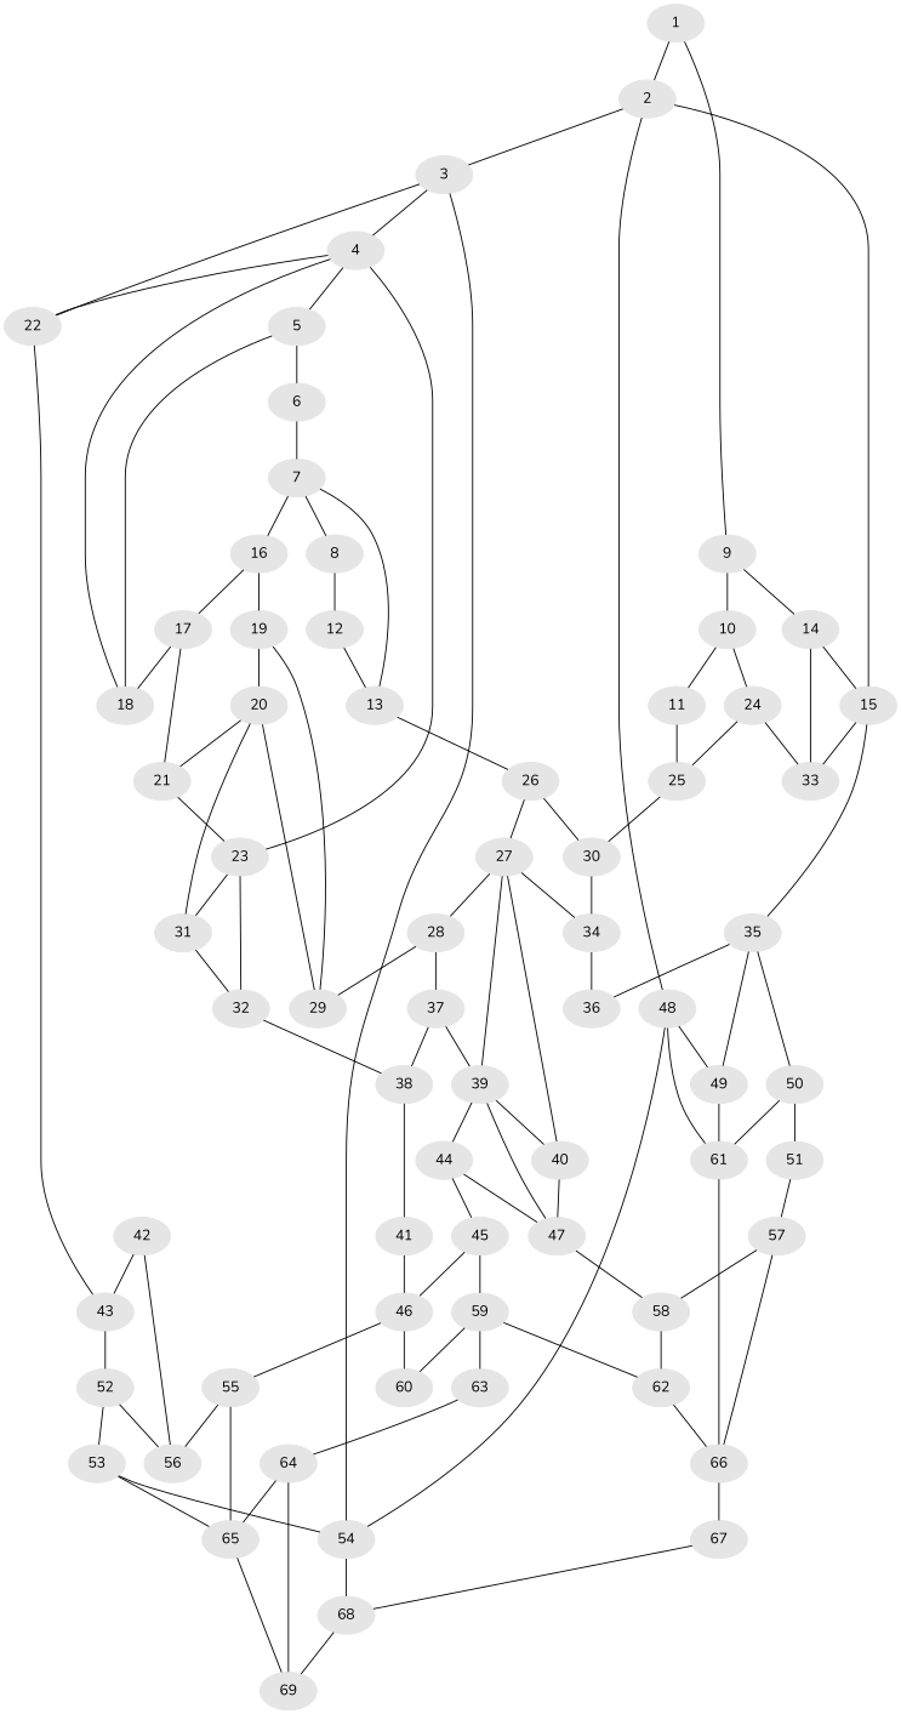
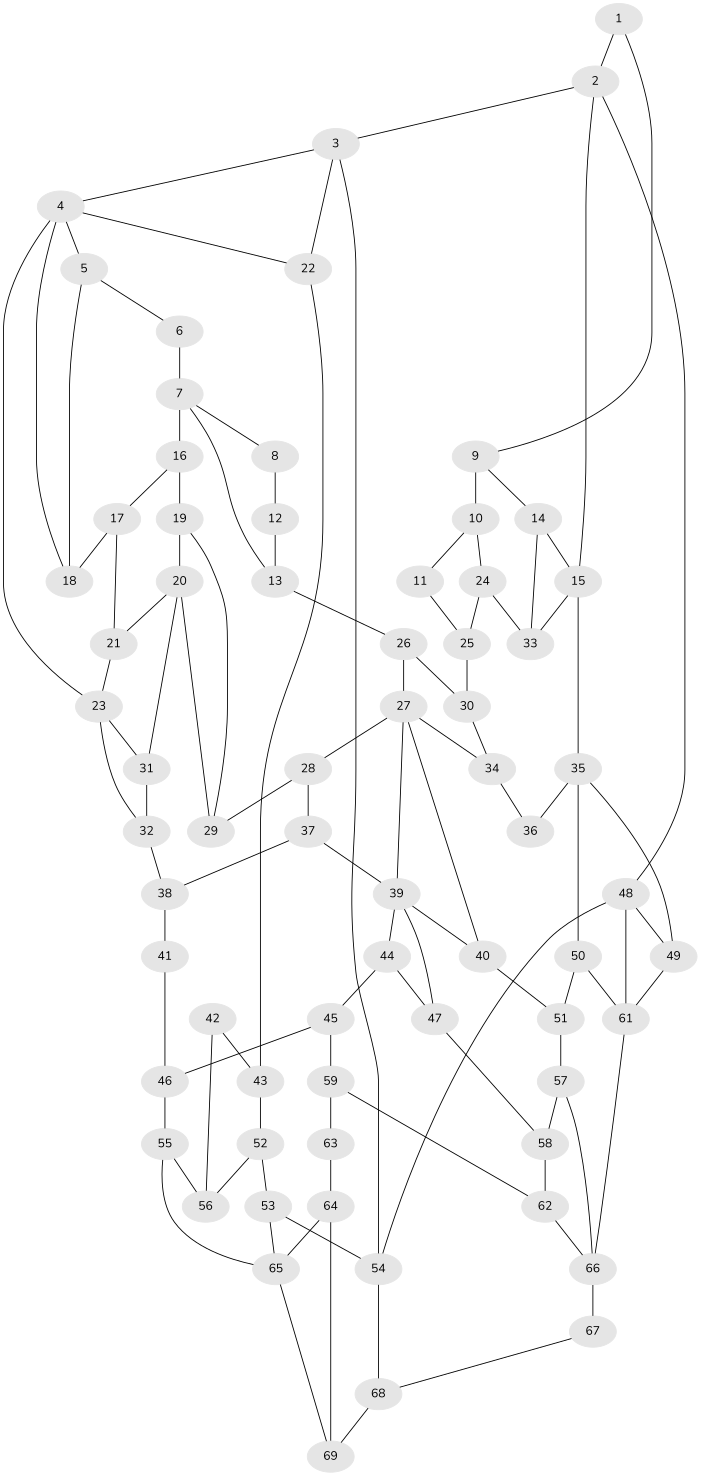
  graph {
    fontname=Nunito
    node [color=gray90 fontname=Nunito style=filled]
    edge [fontname=Nunito weight=1.0]
    1
    2
    9
    3
    15
    48
    10
    14
    4
    22
    54
    33
    35
    49
    61
    5
    18
    23
    43
    68
    6
    31
    32
    7
    8
    13
    16
    12
    26
    17
    19
    11
    24
    25
    30
    27
    36
    50
    21
    20
    29
    52
    38
    34
    28
    39
    40
    37
    44
    47
    51
    41
    46
    45
    58
    57
    42
    56
    55
-   60
    53
    59
    62
    63
    65
    66
    69
    67
    64
    1 -- 2
    1 -- 9
    2 -- 3
    2 -- 15
    2 -- 48
    9 -- 10 [weight=4.0]
    9 -- 14
    3 -- 4
    3 -- 22
    3 -- 54
    15 -- 33
    15 -- 35 [weight=2.0]
    48 -- 54
    48 -- 49
    48 -- 61
    10 -- 11
    10 -- 24
    14 -- 15
    14 -- 33
    4 -- 22
    4 -- 5
    4 -- 18
    4 -- 23 [weight=2.0]
    22 -- 43
    54 -- 68
    35 -- 49
    35 -- 36 [weight=2.0]
    35 -- 50
    49 -- 61
    61 -- 66 [weight=2.0]
    5 -- 18
    5 -- 6
    23 -- 31
    23 -- 32
    43 -- 52
    68 -- 69
    6 -- 7 [weight=2.0]
    31 -- 32
    32 -- 38
    7 -- 8
    7 -- 13
    7 -- 16 [weight=2.0]
    8 -- 12
    13 -- 26
    16 -- 17
    16 -- 19
    12 -- 13
    26 -- 30
    26 -- 27
    17 -- 18
    17 -- 21
    19 -- 20
    19 -- 29
    11 -- 25
    24 -- 33
    24 -- 25
    25 -- 30
    30 -- 34
    27 -- 34
    27 -- 28 [weight=2.0]
    27 -- 39
    27 -- 40
    50 -- 61
    50 -- 51
    21 -- 23
    20 -- 31
    20 -- 21
    20 -- 29 [weight=3.0]
    52 -- 56
    52 -- 53
    38 -- 41
    34 -- 36
    28 -- 29 [weight=2.0]
    28 -- 37
    39 -- 40
    39 -- 44
    39 -- 47
-   40 -- 47
+   40 -- 51
    37 -- 38
    37 -- 39
    44 -- 47
    44 -- 45
    47 -- 58
    51 -- 57
    41 -- 46
    46 -- 55
-   46 -- 60
    45 -- 46
    45 -- 59
    58 -- 62
    57 -- 58
    57 -- 66
    42 -- 43
    42 -- 56
    55 -- 56
    55 -- 65
    53 -- 54
    53 -- 65
-   59 -- 60 [weight=2.0]
    59 -- 62
    59 -- 63 [weight=2.0]
    62 -- 66
    63 -- 64
    65 -- 69
    66 -- 67 [weight=2.0]
    67 -- 68
    64 -- 65
    64 -- 69
  }
